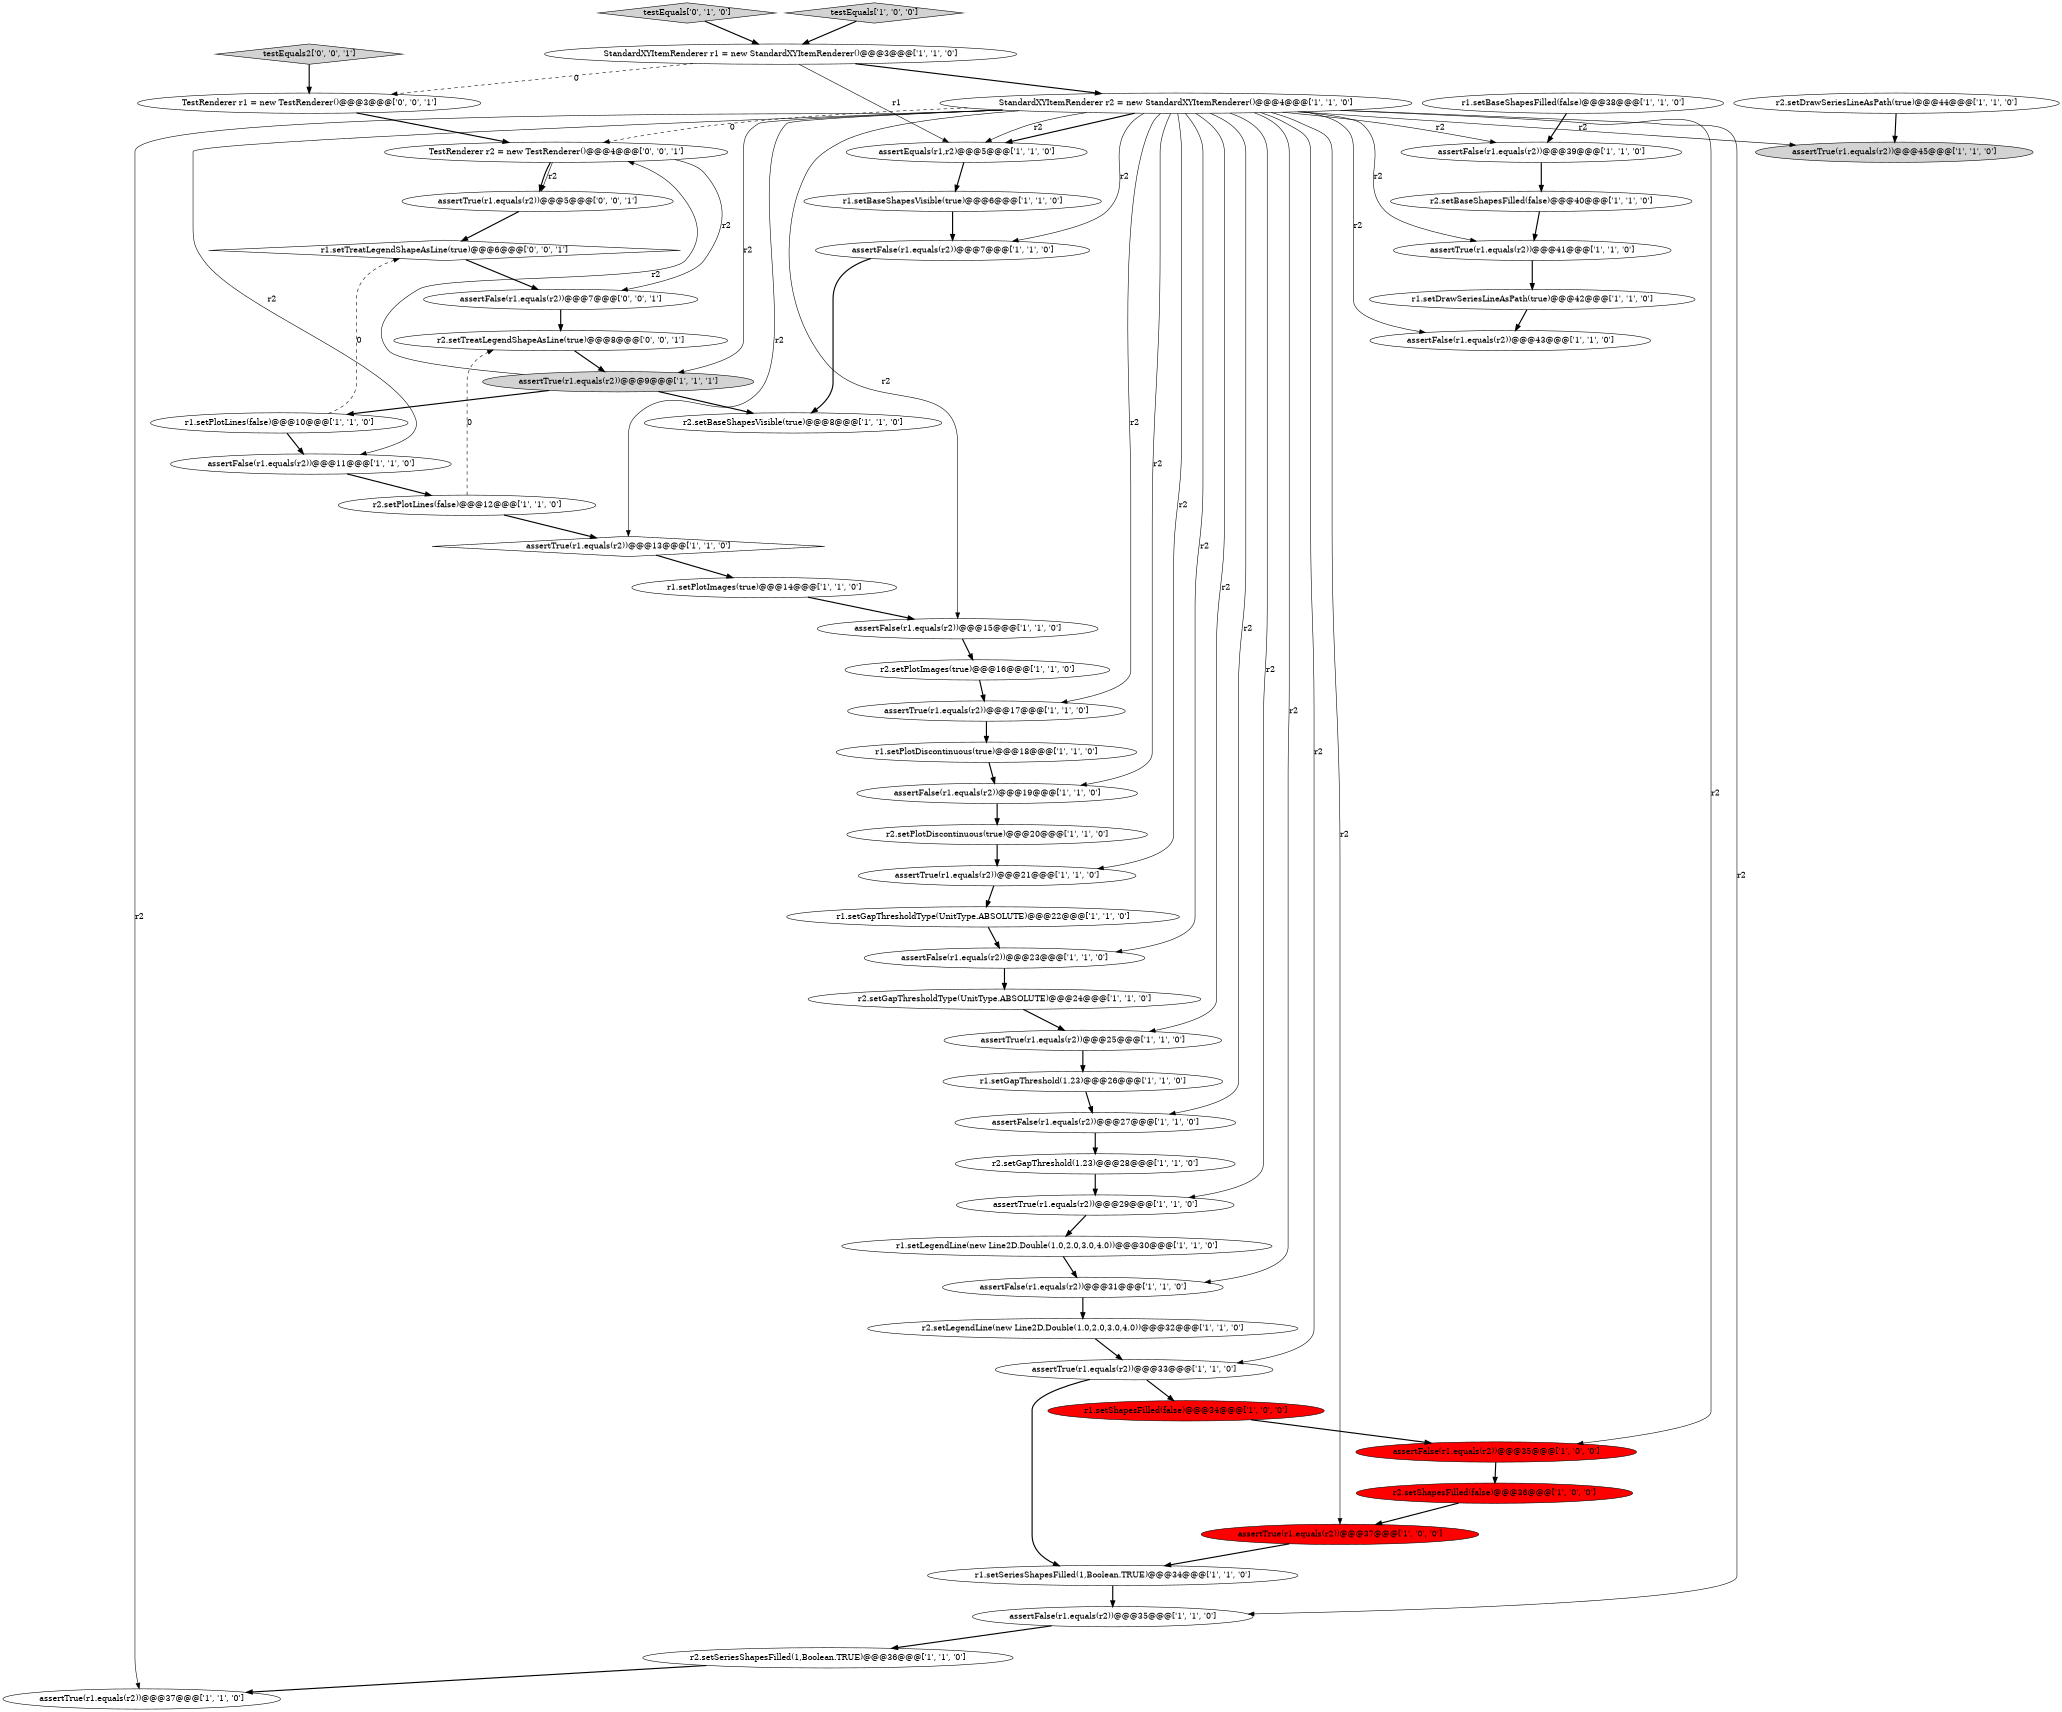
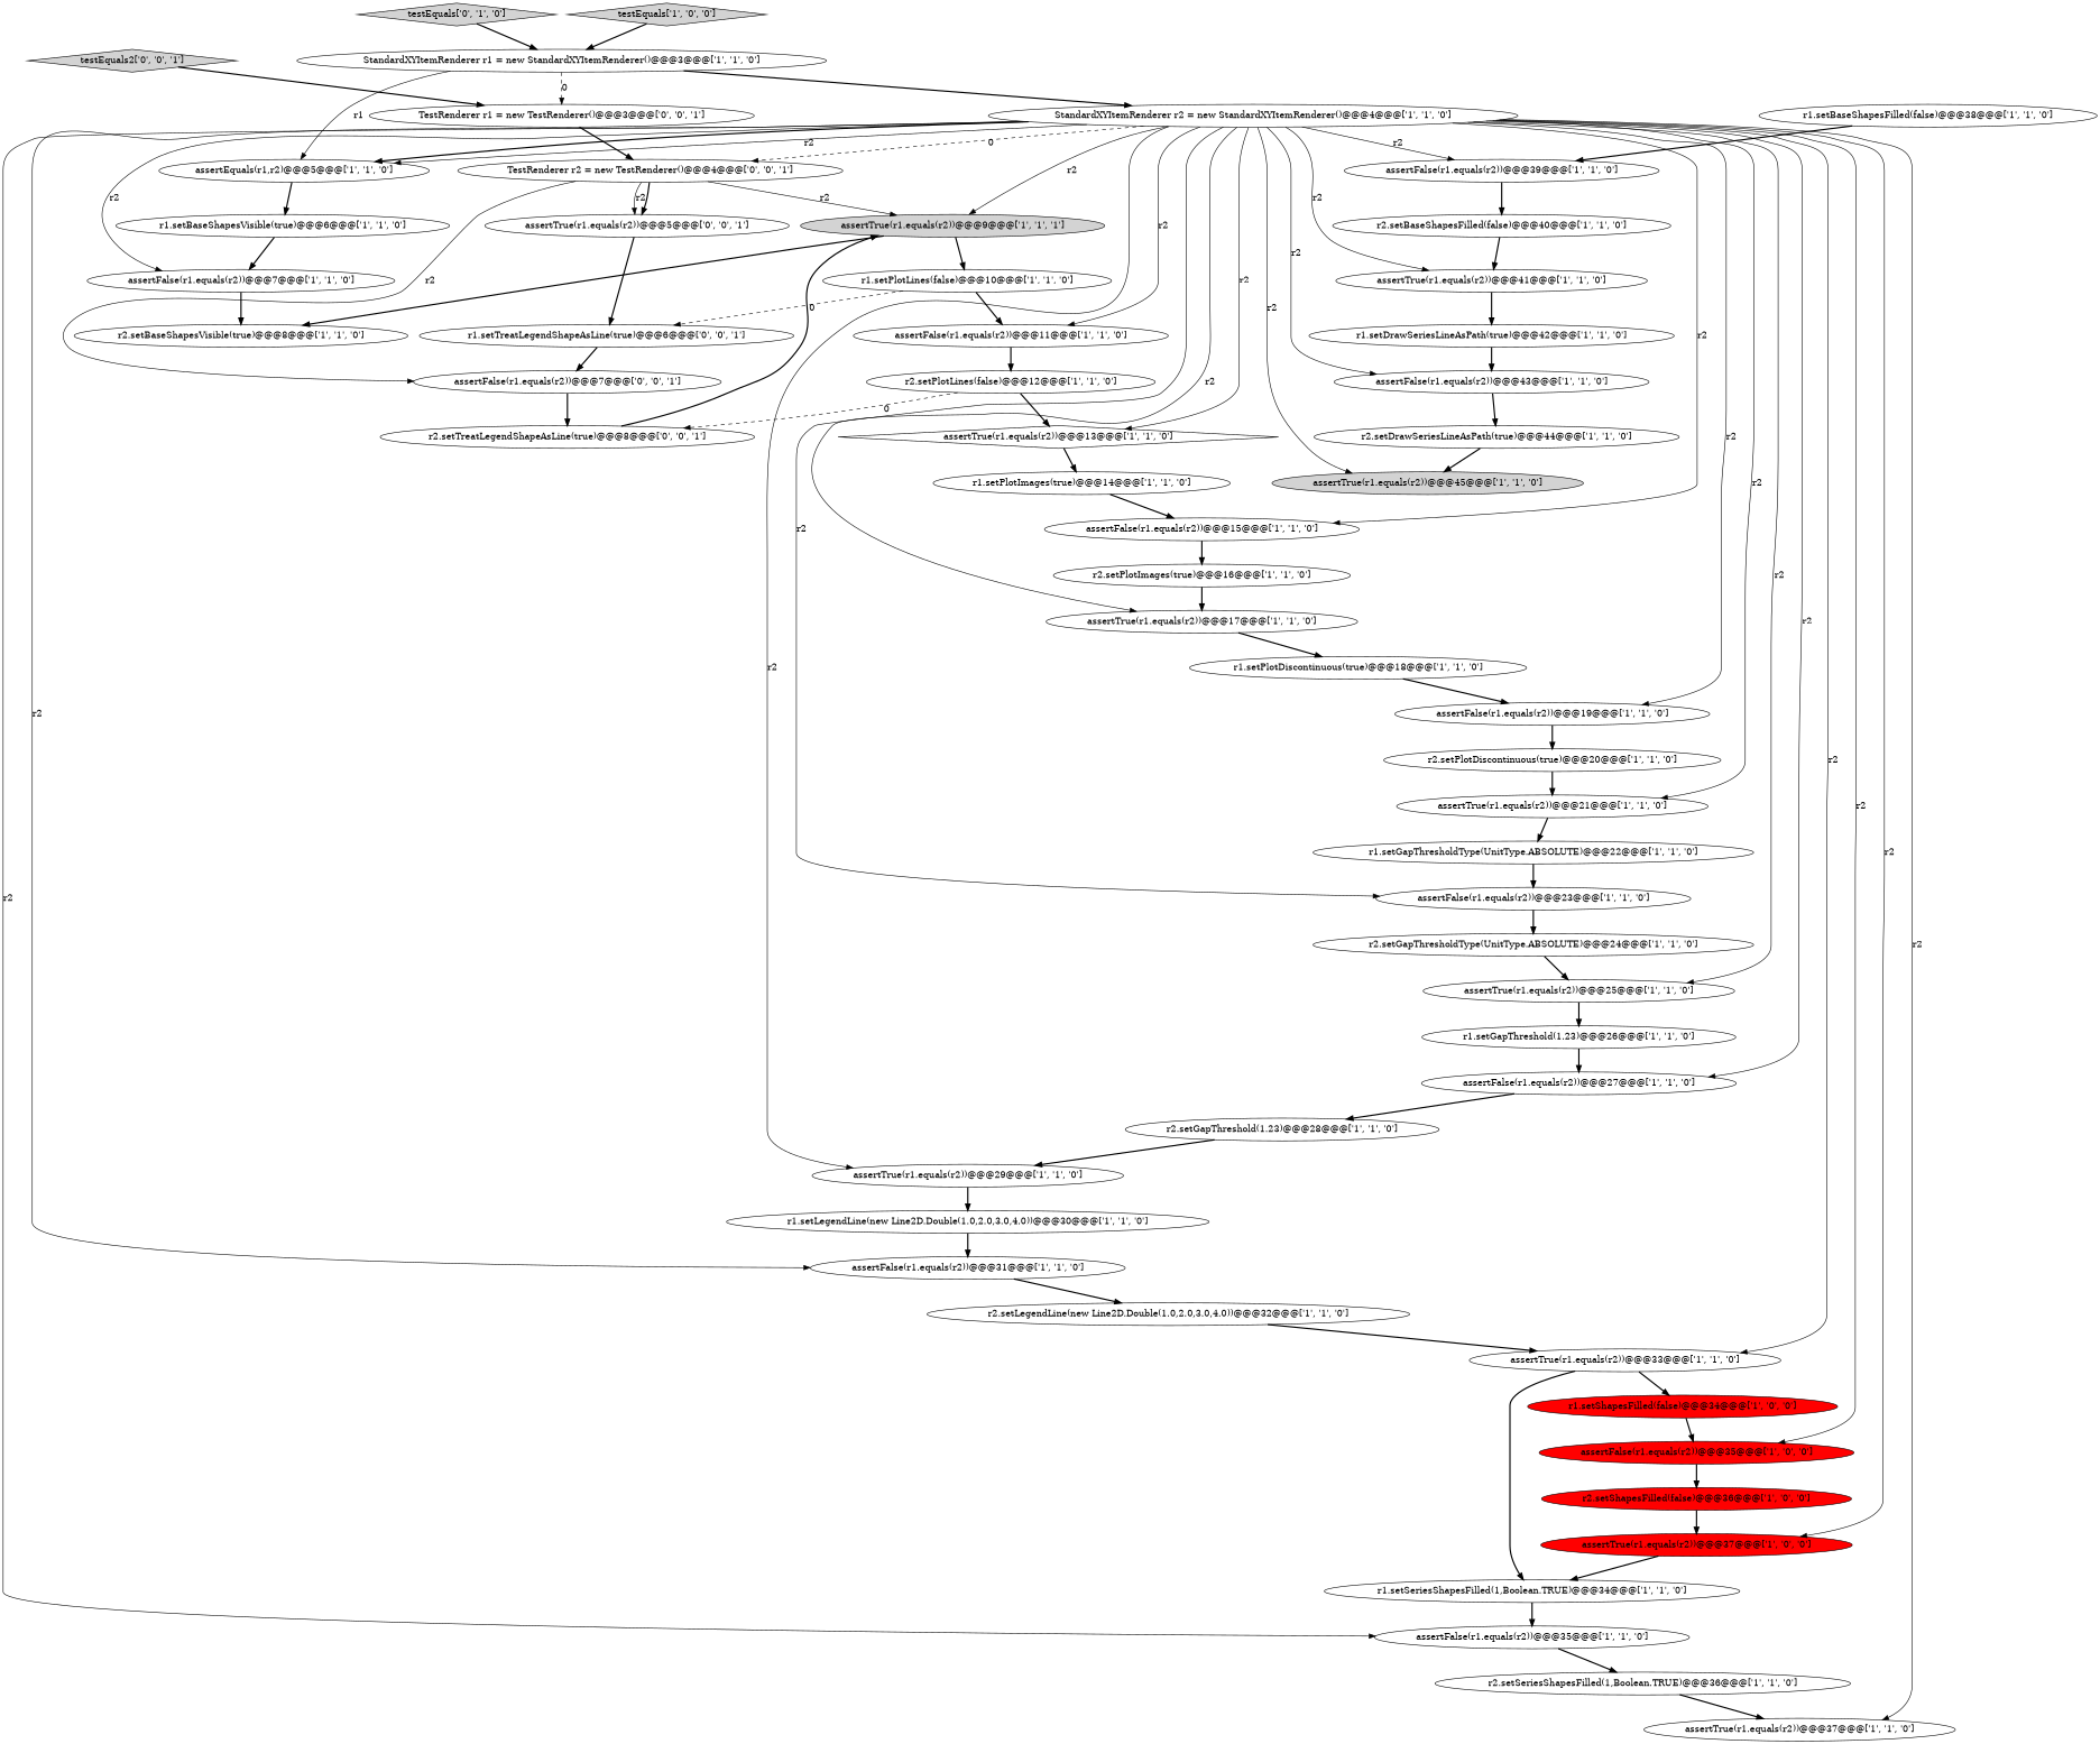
  digraph {
    node [fillcolor=white shape=ellipse style=filled]
    edge [style=bold]
    n1 [fillcolor=lightgray label="assertTrue(r1.equals(r2))@@@45@@@['1', '1', '0']"]
    n2 [label="StandardXYItemRenderer r1 = new StandardXYItemRenderer()@@@3@@@['1', '1', '0']"]
    n3 [label="StandardXYItemRenderer r2 = new StandardXYItemRenderer()@@@4@@@['1', '1', '0']"]
    n4 [label="TestRenderer r1 = new TestRenderer()@@@3@@@['0', '0', '1']"]
    n5 [label="assertEquals(r1,r2)@@@5@@@['1', '1', '0']"]
    n6 [label="assertFalse(r1.equals(r2))@@@31@@@['1', '1', '0']"]
    n7 [fillcolor=red label="assertTrue(r1.equals(r2))@@@37@@@['1', '0', '0']"]
    n8 [label="assertTrue(r1.equals(r2))@@@33@@@['1', '1', '0']"]
    n9 [label="assertFalse(r1.equals(r2))@@@23@@@['1', '1', '0']"]
    n10 [label="assertFalse(r1.equals(r2))@@@15@@@['1', '1', '0']"]
    n11 [label="assertFalse(r1.equals(r2))@@@39@@@['1', '1', '0']"]
    n12 [label="TestRenderer r2 = new TestRenderer()@@@4@@@['0', '0', '1']"]
    n13 [fillcolor=lightgray label="assertTrue(r1.equals(r2))@@@9@@@['1', '1', '1']"]
    n14 [label="assertFalse(r1.equals(r2))@@@27@@@['1', '1', '0']"]
    n15 [label="assertTrue(r1.equals(r2))@@@25@@@['1', '1', '0']"]
    n16 [label="assertFalse(r1.equals(r2))@@@19@@@['1', '1', '0']"]
    n17 [label="assertTrue(r1.equals(r2))@@@37@@@['1', '1', '0']"]
    n18 [label="assertTrue(r1.equals(r2))@@@41@@@['1', '1', '0']"]
    n19 [label="assertFalse(r1.equals(r2))@@@7@@@['1', '1', '0']"]
    n20 [label="assertTrue(r1.equals(r2))@@@29@@@['1', '1', '0']"]
    n21 [label="assertFalse(r1.equals(r2))@@@11@@@['1', '1', '0']"]
    n22 [label="assertFalse(r1.equals(r2))@@@43@@@['1', '1', '0']"]
    n23 [label="assertTrue(r1.equals(r2))@@@21@@@['1', '1', '0']"]
    n24 [label="assertTrue(r1.equals(r2))@@@17@@@['1', '1', '0']"]
    n25 [label="assertTrue(r1.equals(r2))@@@13@@@['1', '1', '0']" shape=diamond]
    n26 [label="assertFalse(r1.equals(r2))@@@35@@@['1', '1', '0']"]
    n27 [fillcolor=red label="assertFalse(r1.equals(r2))@@@35@@@['1', '0', '0']"]
    n28 [label="r1.setBaseShapesVisible(true)@@@6@@@['1', '1', '0']"]
    n29 [label="r1.setLegendLine(new Line2D.Double(1.0,2.0,3.0,4.0))@@@30@@@['1', '1', '0']"]
    n30 [label="r2.setLegendLine(new Line2D.Double(1.0,2.0,3.0,4.0))@@@32@@@['1', '1', '0']"]
    n31 [fillcolor=red label="r2.setShapesFilled(false)@@@36@@@['1', '0', '0']"]
    n32 [label="r1.setSeriesShapesFilled(1,Boolean.TRUE)@@@34@@@['1', '1', '0']"]
    n33 [fillcolor=red label="r1.setShapesFilled(false)@@@34@@@['1', '0', '0']"]
    n34 [label="r2.setGapThresholdType(UnitType.ABSOLUTE)@@@24@@@['1', '1', '0']"]
    n35 [label="r2.setDrawSeriesLineAsPath(true)@@@44@@@['1', '1', '0']"]
    n36 [label="r2.setPlotImages(true)@@@16@@@['1', '1', '0']"]
    n37 [label="r1.setBaseShapesFilled(false)@@@38@@@['1', '1', '0']"]
    n38 [label="r2.setBaseShapesFilled(false)@@@40@@@['1', '1', '0']"]
    n39 [label="assertTrue(r1.equals(r2))@@@5@@@['0', '0', '1']"]
    n40 [label="assertFalse(r1.equals(r2))@@@7@@@['0', '0', '1']"]
    n41 [label="r1.setPlotLines(false)@@@10@@@['1', '1', '0']"]
    n42 [label="r2.setBaseShapesVisible(true)@@@8@@@['1', '1', '0']"]
-   n43 [label="r1.setTreatLegendShapeAsLine(true)@@@6@@@['0', '0', '1']" shape=diamond]
+   n43 [label="r1.setTreatLegendShapeAsLine(true)@@@6@@@['0', '0', '1']"]
    n44 [label="r2.setTreatLegendShapeAsLine(true)@@@8@@@['0', '0', '1']"]
    n45 [label="r2.setGapThreshold(1.23)@@@28@@@['1', '1', '0']"]
    n46 [label="r1.setGapThreshold(1.23)@@@26@@@['1', '1', '0']"]
    n47 [label="r2.setPlotDiscontinuous(true)@@@20@@@['1', '1', '0']"]
    n48 [label="r1.setDrawSeriesLineAsPath(true)@@@42@@@['1', '1', '0']"]
    n49 [label="r2.setPlotLines(false)@@@12@@@['1', '1', '0']"]
    n50 [label="r1.setGapThresholdType(UnitType.ABSOLUTE)@@@22@@@['1', '1', '0']"]
    n51 [label="r1.setPlotDiscontinuous(true)@@@18@@@['1', '1', '0']"]
    n52 [label="r1.setPlotImages(true)@@@14@@@['1', '1', '0']"]
    n53 [label="r2.setSeriesShapesFilled(1,Boolean.TRUE)@@@36@@@['1', '1', '0']"]
    n54 [fillcolor=lightgray label="testEquals['0', '1', '0']" shape=diamond]
    n55 [fillcolor=lightgray label="testEquals2['0', '0', '1']" shape=diamond]
    n56 [fillcolor=lightgray label="testEquals['1', '0', '0']" shape=diamond]
    n2 -> n3
    n2 -> n4 [label=0 style=dashed]
    n2 -> n5 [label=r1 style=solid]
    n3 -> n1 [label=r2 style=solid]
    n3 -> n5 [label=r2 style=solid]
    n3 -> n5
    n3 -> n6 [label=r2 style=solid]
    n3 -> n7 [label=r2 style=solid]
    n3 -> n8 [label=r2 style=solid]
    n3 -> n9 [label=r2 style=solid]
    n3 -> n10 [label=r2 style=solid]
    n3 -> n11 [label=r2 style=solid]
    n3 -> n12 [label=0 style=dashed]
    n3 -> n13 [label=r2 style=solid]
    n3 -> n14 [label=r2 style=solid]
    n3 -> n15 [label=r2 style=solid]
    n3 -> n16 [label=r2 style=solid]
    n3 -> n17 [label=r2 style=solid]
    n3 -> n18 [label=r2 style=solid]
    n3 -> n19 [label=r2 style=solid]
    n3 -> n20 [label=r2 style=solid]
    n3 -> n21 [label=r2 style=solid]
    n3 -> n22 [label=r2 style=solid]
    n3 -> n23 [label=r2 style=solid]
    n3 -> n24 [label=r2 style=solid]
    n3 -> n25 [label=r2 style=solid]
    n3 -> n26 [label=r2 style=solid]
    n3 -> n27 [label=r2 style=solid]
    n4 -> n12
    n5 -> n28
    n6 -> n30
    n7 -> n32
    n8 -> n32
    n8 -> n33
    n9 -> n34
    n10 -> n36
    n11 -> n38
-   n13 -> n12 [label=r2 style=solid]
+   n12 -> n13 [label=r2 style=solid]
    n12 -> n39 [label=r2 style=solid]
    n12 -> n39
    n12 -> n40 [label=r2 style=solid]
    n13 -> n41
    n13 -> n42
    n14 -> n45
    n15 -> n46
    n16 -> n47
    n18 -> n48
    n19 -> n42
    n20 -> n29
    n21 -> n49
+   n22 -> n35
    n23 -> n50
    n24 -> n51
    n25 -> n52
    n26 -> n53
    n27 -> n31
    n28 -> n19
    n29 -> n6
    n30 -> n8
    n31 -> n7
    n32 -> n26
    n33 -> n27
    n34 -> n15
    n35 -> n1
    n36 -> n24
    n37 -> n11
    n38 -> n18
    n39 -> n43
    n40 -> n44
    n41 -> n21
    n41 -> n43 [label=0 style=dashed]
    n43 -> n40
    n44 -> n13
    n45 -> n20
    n46 -> n14
    n47 -> n23
    n48 -> n22
    n49 -> n25
    n49 -> n44 [label=0 style=dashed]
    n50 -> n9
    n51 -> n16
    n52 -> n10
    n53 -> n17
    n54 -> n2
    n55 -> n4
    n56 -> n2
  }
